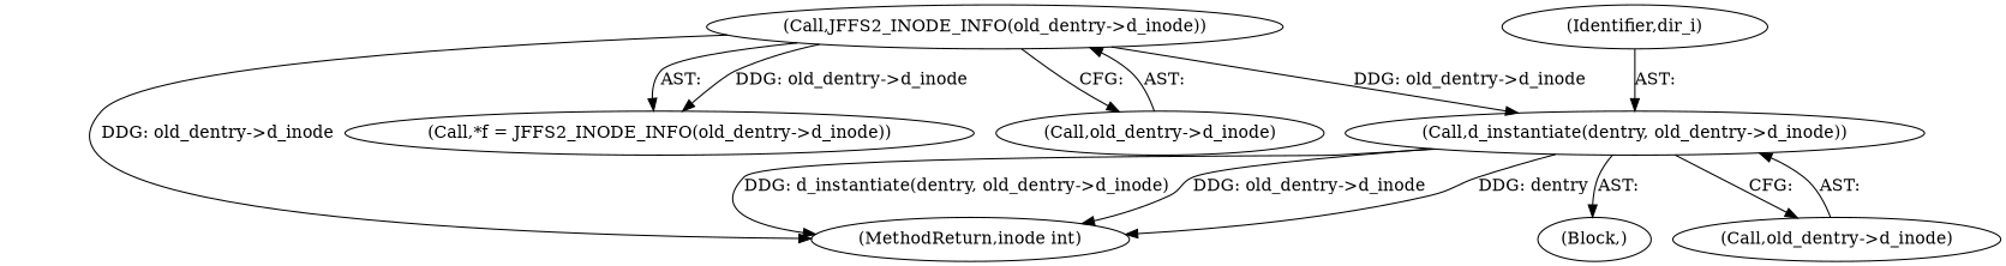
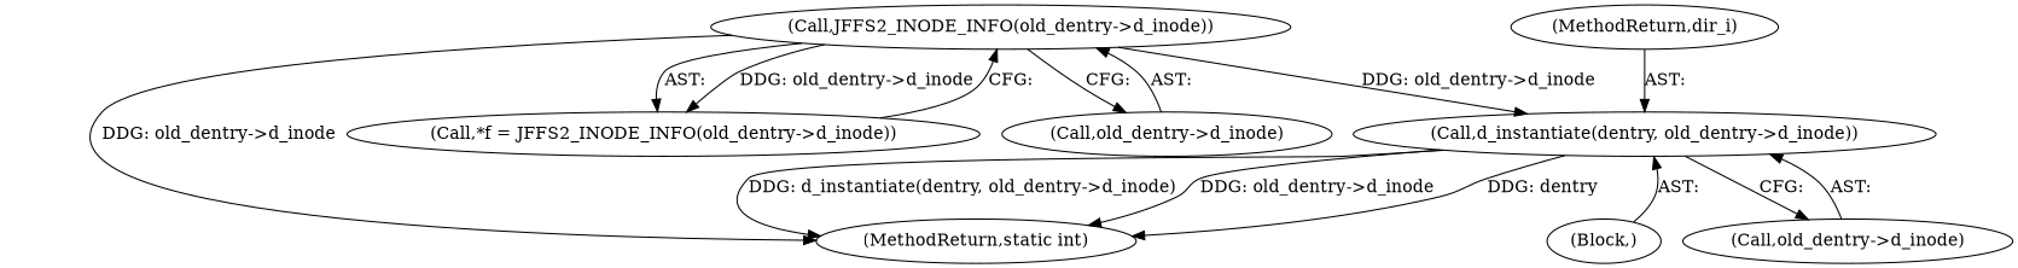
  digraph {
    n1 [label="(Call,d_instantiate(dentry, old_dentry->d_inode))"]
-   n2 [label="(MethodReturn,inode int)"]
+   n2 [label="(MethodReturn,static int)"]
    n3 [label="(Block,)"]
    n4 [label="(Call,old_dentry->d_inode)"]
    n5 [label="(Call,JFFS2_INODE_INFO(old_dentry->d_inode))"]
    n6 [label="(Call,*f = JFFS2_INODE_INFO(old_dentry->d_inode))"]
    n7 [label="(Call,old_dentry->d_inode)"]
-   n8 [label="(Identifier,dir_i)"]
+   n8 [label="(MethodReturn,dir_i)"]
    n1 -> n2 [label="DDG: dentry"]
    n1 -> n2 [label="DDG: d_instantiate(dentry, old_dentry->d_inode)"]
    n1 -> n2 [label="DDG: old_dentry->d_inode"]
-   n1 -> n3 [label="AST: "]
+   n3 -> n1 [label="AST: "]
    n1 -> n4 [label="CFG: "]
    n4 -> n1 [label="AST: "]
    n5 -> n1 [label="DDG: old_dentry->d_inode"]
    n5 -> n2 [label="DDG: old_dentry->d_inode"]
    n5 -> n6 [label="AST: "]
    n5 -> n6 [label="DDG: old_dentry->d_inode"]
    n5 -> n7 [label="CFG: "]
+   n6 -> n5 [label="CFG: "]
    n7 -> n5 [label="AST: "]
    n8 -> n1 [label="AST: "]
  }
